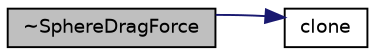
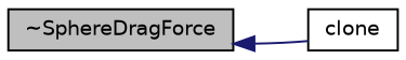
  digraph {
    rankdir=LR
    fontname="DejaVu Sans"
    node [color=black fontname="DejaVu Sans" fontsize=10 shape=record]
    n1 [fillcolor=grey75 fontcolor=black height=0.2 label="~SphereDragForce" style=filled width=0.4]
    n2 [height=0.2 label=clone width=0.4]
-   n2 -> n1 [color=midnightblue dir=back fontname="DejaVu Sans" fontsize=10 labelfontname=Helvetica labelfontsize=10 style=solid]
+   n1 -> n2 [color=midnightblue dir=back fontname="DejaVu Sans" fontsize=10 labelfontname=Helvetica labelfontsize=10 style=solid]
  }
